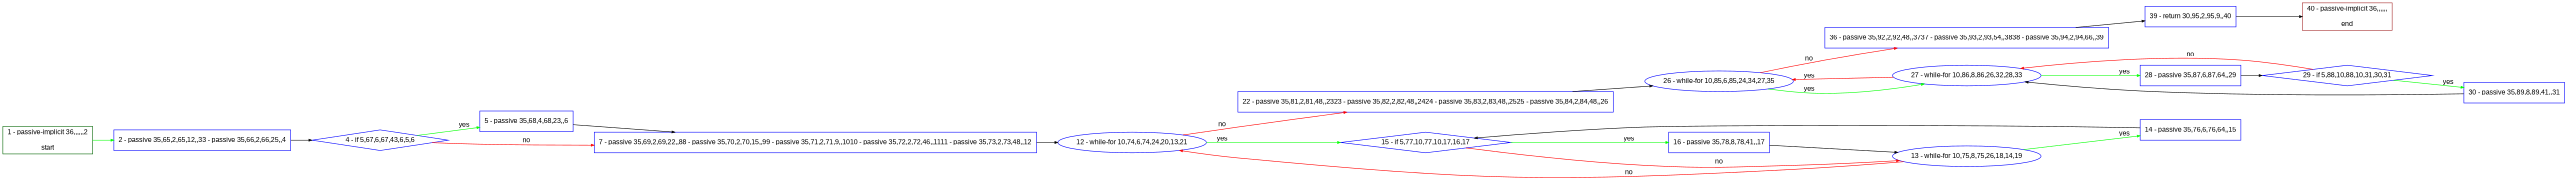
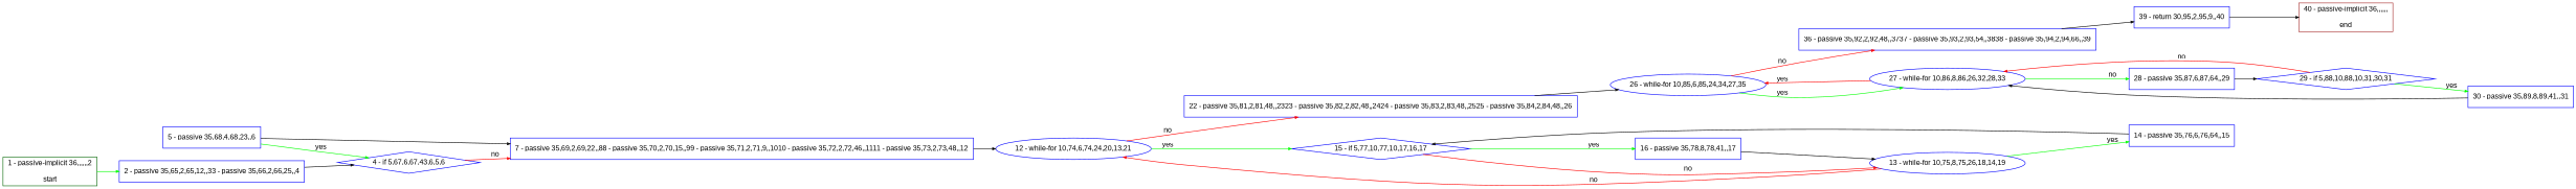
  digraph {
    bgcolor=white
    compound=true
    fillcolor="#FFFFCC"
    fontname=Arial
    fontsize=12
    pack=true
    packmode=clust
    rankdir=LR
    style="rounded,filled"
    node [color="#0000ff" compound=true fillcolor="#ffffff" fixedsize=false fontname=Arial fontsize=12 node_initialized=no shape=box style=filled]
    edge [arrowhead=normal arrowsize=0.5 arrowtail=none color="#000000" compound=true dir=forward fontcolor=black fontname=Arial fontsize=12]
    n1 [label="2 - passive 35,65,2,65,12,,33 - passive 35,66,2,66,25,,4"]
    n2 [label="4 - if 5,67,6,67,43,6,5,6" shape=diamond]
    n3 [label="5 - passive 35,68,4,68,23,,6"]
    n4 [label="7 - passive 35,69,2,69,22,,88 - passive 35,70,2,70,15,,99 - passive 35,71,2,71,9,,1010 - passive 35,72,2,72,46,,1111 - passive 35,73,2,73,48,,12"]
    n5 [color="#006400" label="1 - passive-implicit 36,,,,,,2\n\nstart"]
    n6 [label="12 - while-for 10,74,6,74,24,20,13,21" shape=oval]
    n7 [label="22 - passive 35,81,2,81,48,,2323 - passive 35,82,2,82,48,,2424 - passive 35,83,2,83,48,,2525 - passive 35,84,2,84,48,,26"]
    n8 [label="15 - if 5,77,10,77,10,17,16,17" shape=diamond]
    n9 [label="13 - while-for 10,75,8,75,26,18,14,19" shape=oval]
    n10 [label="14 - passive 35,76,6,76,64,,15"]
    n11 [label="26 - while-for 10,85,6,85,24,34,27,35" shape=oval]
    n12 [label="27 - while-for 10,86,8,86,26,32,28,33" shape=oval]
    n13 [label="36 - passive 35,92,2,92,48,,3737 - passive 35,93,2,93,54,,3838 - passive 35,94,2,94,66,,39"]
    n14 [label="16 - passive 35,78,8,78,41,,17"]
    n15 [label="28 - passive 35,87,6,87,64,,29"]
    n16 [label="39 - return 30,95,2,95,9,,40"]
    n17 [label="29 - if 5,88,10,88,10,31,30,31" shape=diamond]
    n18 [color="#a52a2a" label="40 - passive-implicit 36,,,,,,\n\nend"]
    n19 [label="30 - passive 35,89,8,89,41,,31"]
    n1 -> n2
-   n2 -> n3 [color="#00ff00" label=yes]
+   n3 -> n2 [color="#00ff00" label=yes]
    n2 -> n4 [color="#ff0000" label=no]
    n3 -> n4
    n4 -> n6
    n5 -> n1 [color="#00ff00"]
    n6 -> n7 [color="#ff0000" label=no]
    n6 -> n8 [color="#00ff00" label=yes]
    n7 -> n11
    n8 -> n9 [color="#ff0000" label=no]
    n8 -> n14 [color="#00ff00" label=yes]
    n9 -> n6 [color="#ff0000" label=no]
    n9 -> n10 [color="#00ff00" label=yes]
    n10 -> n8
    n11 -> n12 [color="#00ff00" label=yes]
    n11 -> n13 [color="#ff0000" label=no]
    n12 -> n11 [color="#ff0000" label=yes]
-   n12 -> n15 [color="#00ff00" label=yes]
+   n12 -> n15 [color="#00ff00" label=no]
    n13 -> n16
    n14 -> n9
    n15 -> n17
    n16 -> n18
    n17 -> n12 [color="#ff0000" label=no]
    n17 -> n19 [color="#00ff00" label=yes]
    n19 -> n12
  }
